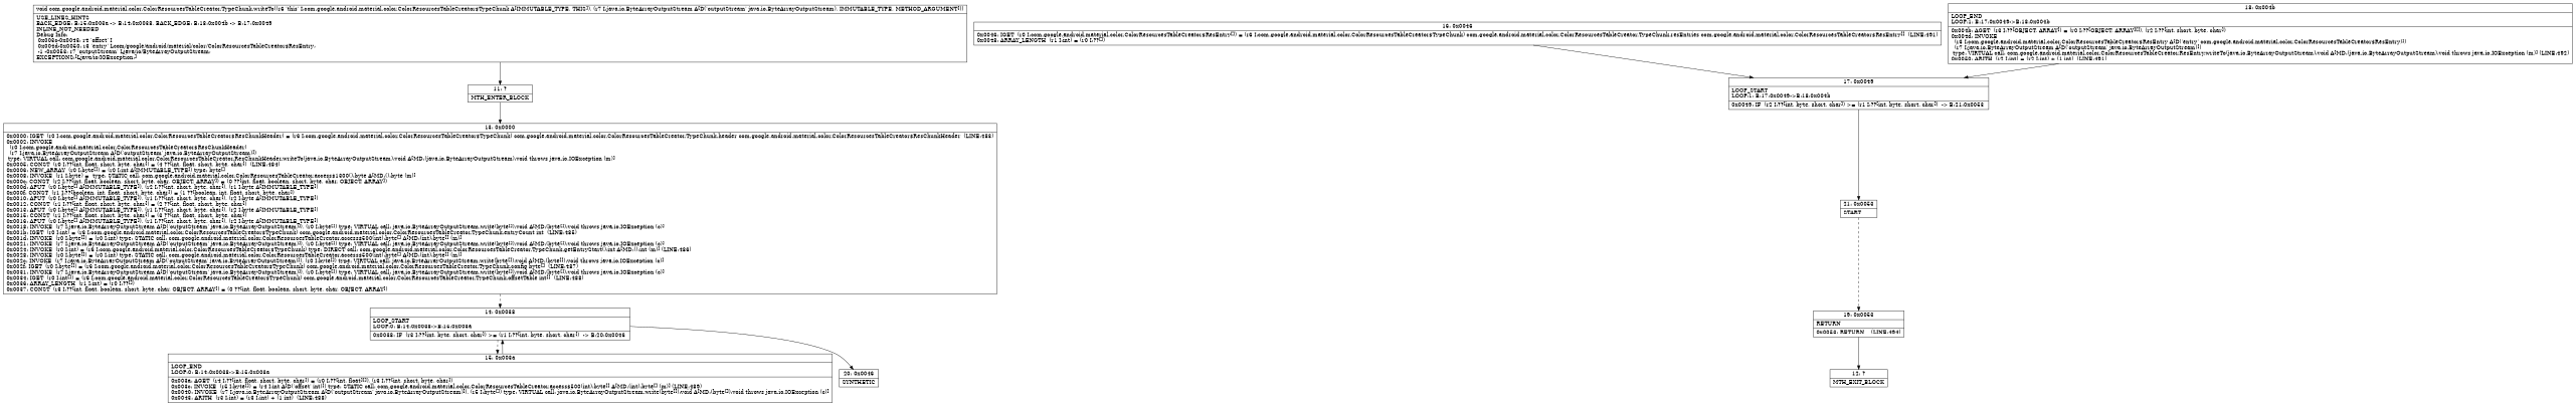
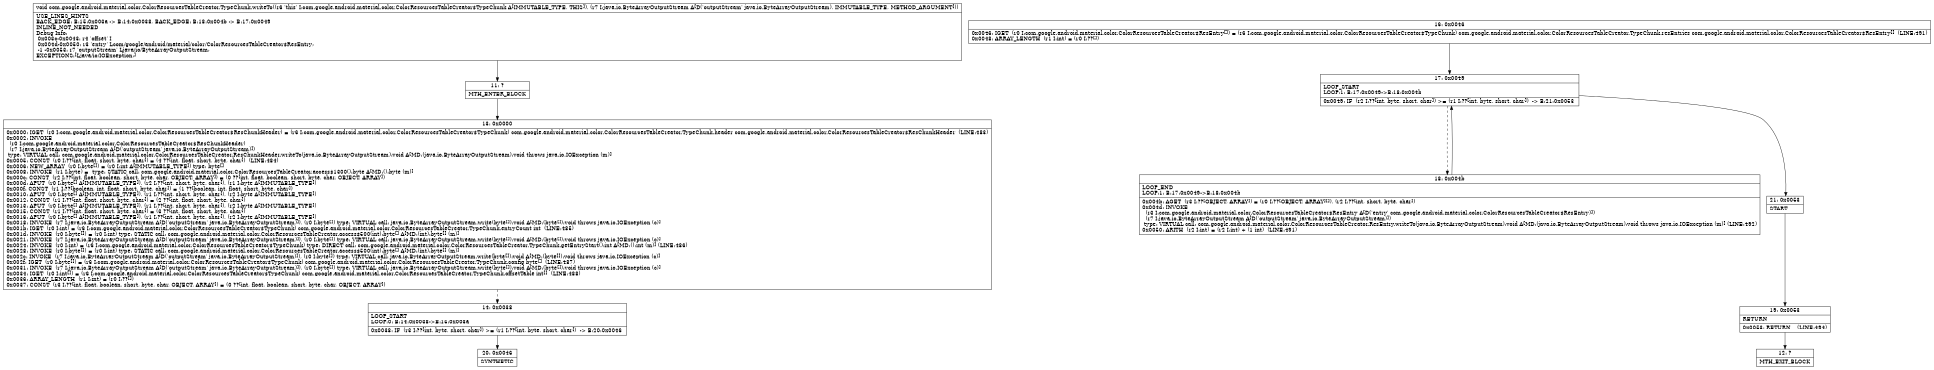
  digraph {
    node [shape=record]
    n1 [label="{11\:\ ?|MTH_ENTER_BLOCK\l}"]
    n2 [label="{13\:\ 0x0000|0x0000: IGET  (r0 I:com.google.android.material.color.ColorResourcesTableCreator$ResChunkHeader) = (r6 I:com.google.android.material.color.ColorResourcesTableCreator$TypeChunk) com.google.android.material.color.ColorResourcesTableCreator.TypeChunk.header com.google.android.material.color.ColorResourcesTableCreator$ResChunkHeader  (LINE:483)\l0x0002: INVOKE  \l  (r0 I:com.google.android.material.color.ColorResourcesTableCreator$ResChunkHeader)\l  (r7 I:java.io.ByteArrayOutputStream A[D('outputStream' java.io.ByteArrayOutputStream)])\l type: VIRTUAL call: com.google.android.material.color.ColorResourcesTableCreator.ResChunkHeader.writeTo(java.io.ByteArrayOutputStream):void A[MD:(java.io.ByteArrayOutputStream):void throws java.io.IOException (m)]\l0x0005: CONST  (r0 I:??[int, float, short, byte, char]) = (4 ??[int, float, short, byte, char])  (LINE:484)\l0x0006: NEW_ARRAY  (r0 I:byte[]) = (r0 I:int A[IMMUTABLE_TYPE]) type: byte[] \l0x0008: INVOKE  (r1 I:byte) =  type: STATIC call: com.google.android.material.color.ColorResourcesTableCreator.access$1300():byte A[MD:():byte (m)]\l0x000c: CONST  (r2 I:??[int, float, boolean, short, byte, char, OBJECT, ARRAY]) = (0 ??[int, float, boolean, short, byte, char, OBJECT, ARRAY]) \l0x000d: APUT  (r0 I:byte[] A[IMMUTABLE_TYPE]), (r2 I:??[int, short, byte, char]), (r1 I:byte A[IMMUTABLE_TYPE]) \l0x000f: CONST  (r1 I:??[boolean, int, float, short, byte, char]) = (1 ??[boolean, int, float, short, byte, char]) \l0x0010: APUT  (r0 I:byte[] A[IMMUTABLE_TYPE]), (r1 I:??[int, short, byte, char]), (r2 I:byte A[IMMUTABLE_TYPE]) \l0x0012: CONST  (r1 I:??[int, float, short, byte, char]) = (2 ??[int, float, short, byte, char]) \l0x0013: APUT  (r0 I:byte[] A[IMMUTABLE_TYPE]), (r1 I:??[int, short, byte, char]), (r2 I:byte A[IMMUTABLE_TYPE]) \l0x0015: CONST  (r1 I:??[int, float, short, byte, char]) = (3 ??[int, float, short, byte, char]) \l0x0016: APUT  (r0 I:byte[] A[IMMUTABLE_TYPE]), (r1 I:??[int, short, byte, char]), (r2 I:byte A[IMMUTABLE_TYPE]) \l0x0018: INVOKE  (r7 I:java.io.ByteArrayOutputStream A[D('outputStream' java.io.ByteArrayOutputStream)]), (r0 I:byte[]) type: VIRTUAL call: java.io.ByteArrayOutputStream.write(byte[]):void A[MD:(byte[]):void throws java.io.IOException (c)]\l0x001b: IGET  (r0 I:int) = (r6 I:com.google.android.material.color.ColorResourcesTableCreator$TypeChunk) com.google.android.material.color.ColorResourcesTableCreator.TypeChunk.entryCount int  (LINE:485)\l0x001d: INVOKE  (r0 I:byte[]) = (r0 I:int) type: STATIC call: com.google.android.material.color.ColorResourcesTableCreator.access$500(int):byte[] A[MD:(int):byte[] (m)]\l0x0021: INVOKE  (r7 I:java.io.ByteArrayOutputStream A[D('outputStream' java.io.ByteArrayOutputStream)]), (r0 I:byte[]) type: VIRTUAL call: java.io.ByteArrayOutputStream.write(byte[]):void A[MD:(byte[]):void throws java.io.IOException (c)]\l0x0024: INVOKE  (r0 I:int) = (r6 I:com.google.android.material.color.ColorResourcesTableCreator$TypeChunk) type: DIRECT call: com.google.android.material.color.ColorResourcesTableCreator.TypeChunk.getEntryStart():int A[MD:():int (m)] (LINE:486)\l0x0028: INVOKE  (r0 I:byte[]) = (r0 I:int) type: STATIC call: com.google.android.material.color.ColorResourcesTableCreator.access$500(int):byte[] A[MD:(int):byte[] (m)]\l0x002c: INVOKE  (r7 I:java.io.ByteArrayOutputStream A[D('outputStream' java.io.ByteArrayOutputStream)]), (r0 I:byte[]) type: VIRTUAL call: java.io.ByteArrayOutputStream.write(byte[]):void A[MD:(byte[]):void throws java.io.IOException (c)]\l0x002f: IGET  (r0 I:byte[]) = (r6 I:com.google.android.material.color.ColorResourcesTableCreator$TypeChunk) com.google.android.material.color.ColorResourcesTableCreator.TypeChunk.config byte[]  (LINE:487)\l0x0031: INVOKE  (r7 I:java.io.ByteArrayOutputStream A[D('outputStream' java.io.ByteArrayOutputStream)]), (r0 I:byte[]) type: VIRTUAL call: java.io.ByteArrayOutputStream.write(byte[]):void A[MD:(byte[]):void throws java.io.IOException (c)]\l0x0034: IGET  (r0 I:int[]) = (r6 I:com.google.android.material.color.ColorResourcesTableCreator$TypeChunk) com.google.android.material.color.ColorResourcesTableCreator.TypeChunk.offsetTable int[]  (LINE:488)\l0x0036: ARRAY_LENGTH  (r1 I:int) = (r0 I:??[]) \l0x0037: CONST  (r3 I:??[int, float, boolean, short, byte, char, OBJECT, ARRAY]) = (0 ??[int, float, boolean, short, byte, char, OBJECT, ARRAY]) \l}"]
    n3 [label="{14\:\ 0x0038|LOOP_START\lLOOP:0: B:14:0x0038\-\>B:15:0x003a\l|0x0038: IF  (r3 I:??[int, byte, short, char]) \>= (r1 I:??[int, byte, short, char])  \-\> B:20:0x0046 \l}"]
-   n4 [label="{15\:\ 0x003a|LOOP_END\lLOOP:0: B:14:0x0038\-\>B:15:0x003a\l|0x003a: AGET  (r4 I:??[int, float, short, byte, char]) = (r0 I:??[int, float][]), (r3 I:??[int, short, byte, char]) \l0x003c: INVOKE  (r5 I:byte[]) = (r4 I:int A[D('offset' int)]) type: STATIC call: com.google.android.material.color.ColorResourcesTableCreator.access$500(int):byte[] A[MD:(int):byte[] (m)] (LINE:489)\l0x0040: INVOKE  (r7 I:java.io.ByteArrayOutputStream A[D('outputStream' java.io.ByteArrayOutputStream)]), (r5 I:byte[]) type: VIRTUAL call: java.io.ByteArrayOutputStream.write(byte[]):void A[MD:(byte[]):void throws java.io.IOException (c)]\l0x0043: ARITH  (r3 I:int) = (r3 I:int) + (1 int)  (LINE:488)\l}"]
    n5 [label="{20\:\ 0x0046|SYNTHETIC\l}"]
    n6 [label="{16\:\ 0x0046|0x0046: IGET  (r0 I:com.google.android.material.color.ColorResourcesTableCreator$ResEntry[]) = (r6 I:com.google.android.material.color.ColorResourcesTableCreator$TypeChunk) com.google.android.material.color.ColorResourcesTableCreator.TypeChunk.resEntries com.google.android.material.color.ColorResourcesTableCreator$ResEntry[]  (LINE:491)\l0x0048: ARRAY_LENGTH  (r1 I:int) = (r0 I:??[]) \l}"]
    n7 [label="{17\:\ 0x0049|LOOP_START\lLOOP:1: B:17:0x0049\-\>B:18:0x004b\l|0x0049: IF  (r2 I:??[int, byte, short, char]) \>= (r1 I:??[int, byte, short, char])  \-\> B:21:0x0053 \l}"]
    n8 [label="{18\:\ 0x004b|LOOP_END\lLOOP:1: B:17:0x0049\-\>B:18:0x004b\l|0x004b: AGET  (r3 I:??[OBJECT, ARRAY]) = (r0 I:??[OBJECT, ARRAY][]), (r2 I:??[int, short, byte, char]) \l0x004d: INVOKE  \l  (r3 I:com.google.android.material.color.ColorResourcesTableCreator$ResEntry A[D('entry' com.google.android.material.color.ColorResourcesTableCreator$ResEntry)])\l  (r7 I:java.io.ByteArrayOutputStream A[D('outputStream' java.io.ByteArrayOutputStream)])\l type: VIRTUAL call: com.google.android.material.color.ColorResourcesTableCreator.ResEntry.writeTo(java.io.ByteArrayOutputStream):void A[MD:(java.io.ByteArrayOutputStream):void throws java.io.IOException (m)] (LINE:492)\l0x0050: ARITH  (r2 I:int) = (r2 I:int) + (1 int)  (LINE:491)\l}"]
    n9 [label="{21\:\ 0x0053|START\l}"]
    n10 [label="{19\:\ 0x0053|RETURN\l|0x0053: RETURN    (LINE:494)\l}"]
    n11 [label="{12\:\ ?|MTH_EXIT_BLOCK\l}"]
    n12 [label="{void com.google.android.material.color.ColorResourcesTableCreator.TypeChunk.writeTo((r6 'this' I:com.google.android.material.color.ColorResourcesTableCreator$TypeChunk A[IMMUTABLE_TYPE, THIS]), (r7 I:java.io.ByteArrayOutputStream A[D('outputStream' java.io.ByteArrayOutputStream), IMMUTABLE_TYPE, METHOD_ARGUMENT]))  | USE_LINES_HINTS\lBACK_EDGE: B:15:0x003a \-\> B:14:0x0038, BACK_EDGE: B:18:0x004b \-\> B:17:0x0049\lINLINE_NOT_NEEDED\lDebug Info:\l  0x003c\-0x0043: r4 'offset' I\l  0x004d\-0x0050: r3 'entry' Lcom\/google\/android\/material\/color\/ColorResourcesTableCreator$ResEntry;\l  \-1 \-0x0053: r7 'outputStream' Ljava\/io\/ByteArrayOutputStream;\lEXCEPTIONS:[Ljava\/io\/IOException;]\l}"]
    n1 -> n2
    n2 -> n3 [style=dashed]
-   n3 -> n4 [style=dashed]
    n3 -> n5
-   n4 -> n3
    n6 -> n7
+   n7 -> n8 [style=dashed]
    n7 -> n9
    n8 -> n7
-   n9 -> n10 [style=dashed]
+   n9 -> n10
    n10 -> n11
    n12 -> n1
  }
